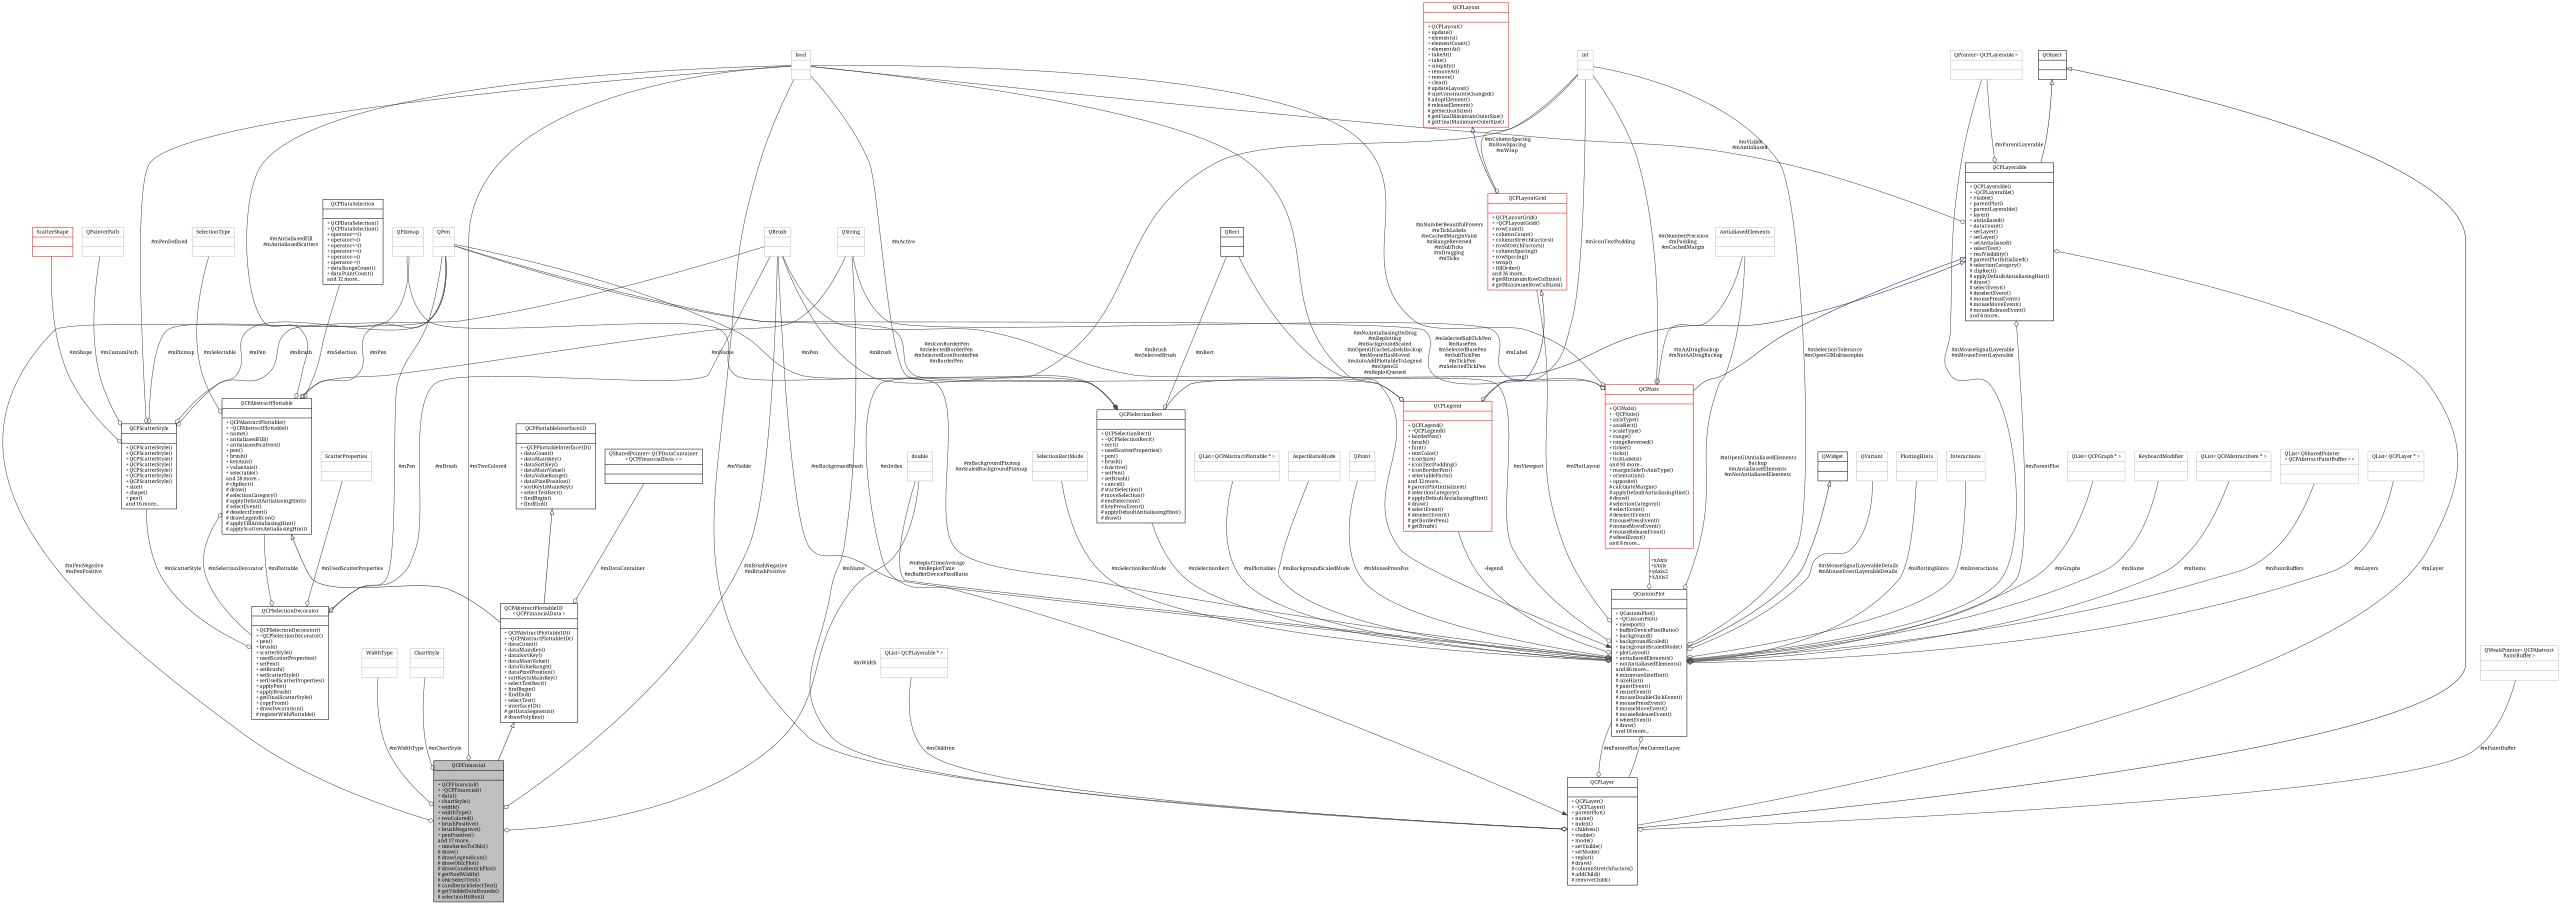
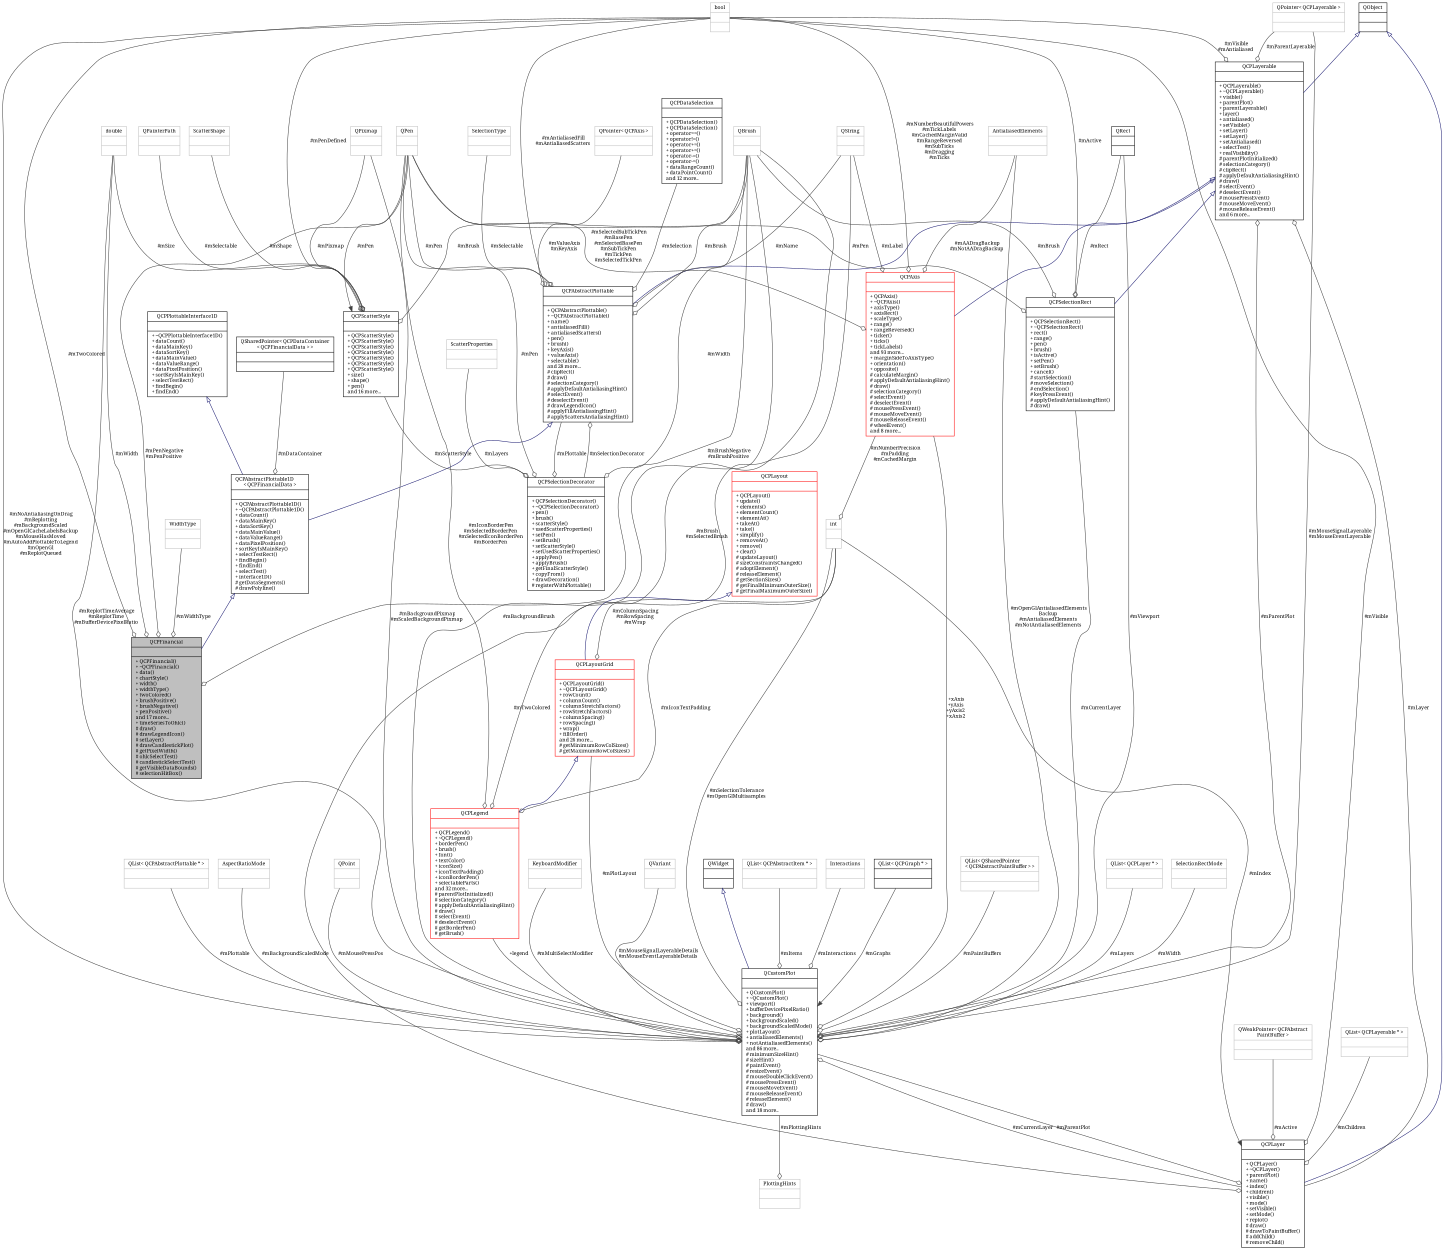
  digraph {
    fontname="Noto Serif"
    node [color=grey75 fillcolor=white fontname="Noto Serif" fontsize=10 shape=record style=filled]
    edge [color=grey25 fontname="Noto Serif" fontsize=10 labelfontname=Helvetica labelfontsize=10 style=solid arrowhead=odiamond]
-   n1 [color=black fillcolor=grey75 fontcolor=black height=0.2 label="{QCPFinancial\n||+ QCPFinancial()\l+ ~QCPFinancial()\l+ data()\l+ chartStyle()\l+ width()\l+ widthType()\l+ twoColored()\l+ brushPositive()\l+ brushNegative()\l+ penPositive()\land 17 more...\l+ timeSeriesToOhlc()\l# draw()\l# drawLegendIcon()\l# drawOhlcPlot()\l# drawCandlestickPlot()\l# getPixelWidth()\l# ohlcSelectTest()\l# candlestickSelectTest()\l# getVisibleDataBounds()\l# selectionHitBox()\l}" width=0.4]
+   n1 [color=black fillcolor=grey75 fontcolor=black height=0.2 label="{QCPFinancial\n||+ QCPFinancial()\l+ ~QCPFinancial()\l+ data()\l+ chartStyle()\l+ width()\l+ widthType()\l+ twoColored()\l+ brushPositive()\l+ brushNegative()\l+ penPositive()\land 17 more...\l+ timeSeriesToOhlc()\l# draw()\l# drawLegendIcon()\l# setLayer()\l# drawCandlestickPlot()\l# getPixelWidth()\l# ohlcSelectTest()\l# candlestickSelectTest()\l# getVisibleDataBounds()\l# selectionHitBox()\l}" width=0.4]
    n2 [color=black height=0.2 label="{QCPAbstractPlottable1D\l\< QCPFinancialData \>\n||+ QCPAbstractPlottable1D()\l+ ~QCPAbstractPlottable1D()\l+ dataCount()\l+ dataMainKey()\l+ dataSortKey()\l+ dataMainValue()\l+ dataValueRange()\l+ dataPixelPosition()\l+ sortKeyIsMainKey()\l+ selectTestRect()\l+ findBegin()\l+ findEnd()\l+ selectTest()\l+ interface1D()\l# getDataSegments()\l# drawPolyline()\l}" width=0.4]
    n3 [color=black height=0.2 label="{QCPAbstractPlottable\n||+ QCPAbstractPlottable()\l+ ~QCPAbstractPlottable()\l+ name()\l+ antialiasedFill()\l+ antialiasedScatters()\l+ pen()\l+ brush()\l+ keyAxis()\l+ valueAxis()\l+ selectable()\land 28 more...\l# clipRect()\l# draw()\l# selectionCategory()\l# applyDefaultAntialiasingHint()\l# selectEvent()\l# deselectEvent()\l# drawLegendIcon()\l# applyFillAntialiasingHint()\l# applyScattersAntialiasingHint()\l}" width=0.4]
    n4 [color=black height=0.2 label="{QCPSelectionDecorator\n||+ QCPSelectionDecorator()\l+ ~QCPSelectionDecorator()\l+ pen()\l+ brush()\l+ scatterStyle()\l+ usedScatterProperties()\l+ setPen()\l+ setBrush()\l+ setScatterStyle()\l+ setUsedScatterProperties()\l+ applyPen()\l+ applyBrush()\l+ getFinalScatterStyle()\l+ copyFrom()\l+ drawDecoration()\l# registerWithPlottable()\l}" width=0.4]
-   n5 [color=black height=0.2 label="{QCPLayerable\n||+ QCPLayerable()\l+ ~QCPLayerable()\l+ visible()\l+ parentPlot()\l+ parentLayerable()\l+ layer()\l+ antialiased()\l+ dataCount()\l+ setLayer()\l+ setLayer()\l+ setAntialiased()\l+ selectTest()\l+ realVisibility()\l# parentPlotInitialized()\l# selectionCategory()\l# clipRect()\l# applyDefaultAntialiasingHint()\l# draw()\l# selectEvent()\l# deselectEvent()\l# mousePressEvent()\l# mouseMoveEvent()\l# mouseReleaseEvent()\land 6 more...\l}" width=0.4]
-   n6 [color=black height=0.2 label="{QCPSelectionRect\n||+ QCPSelectionRect()\l+ ~QCPSelectionRect()\l+ rect()\l+ usedScatterProperties()\l+ pen()\l+ brush()\l+ isActive()\l+ setPen()\l+ setBrush()\l+ cancel()\l# startSelection()\l# moveSelection()\l# endSelection()\l# keyPressEvent()\l# applyDefaultAntialiasingHint()\l# draw()\l}" width=0.4]
+   n5 [color=black height=0.2 label="{QCPLayerable\n||+ QCPLayerable()\l+ ~QCPLayerable()\l+ visible()\l+ parentPlot()\l+ parentLayerable()\l+ layer()\l+ antialiased()\l+ setVisible()\l+ setLayer()\l+ setLayer()\l+ setAntialiased()\l+ selectTest()\l+ realVisibility()\l# parentPlotInitialized()\l# selectionCategory()\l# clipRect()\l# applyDefaultAntialiasingHint()\l# draw()\l# selectEvent()\l# deselectEvent()\l# mousePressEvent()\l# mouseMoveEvent()\l# mouseReleaseEvent()\land 6 more...\l}" width=0.4]
+   n6 [color=black height=0.2 label="{QCPSelectionRect\n||+ QCPSelectionRect()\l+ ~QCPSelectionRect()\l+ rect()\l+ range()\l+ pen()\l+ brush()\l+ isActive()\l+ setPen()\l+ setBrush()\l+ cancel()\l# startSelection()\l# moveSelection()\l# endSelection()\l# keyPressEvent()\l# applyDefaultAntialiasingHint()\l# draw()\l}" width=0.4]
    n7 [color=red height=0.2 label="{QCPAxis\n||+ QCPAxis()\l+ ~QCPAxis()\l+ axisType()\l+ axisRect()\l+ scaleType()\l+ range()\l+ rangeReversed()\l+ ticker()\l+ ticks()\l+ tickLabels()\land 93 more...\l+ marginSideToAxisType()\l+ orientation()\l+ opposite()\l# calculateMargin()\l# applyDefaultAntialiasingHint()\l# draw()\l# selectionCategory()\l# selectEvent()\l# deselectEvent()\l# mousePressEvent()\l# mouseMoveEvent()\l# mouseReleaseEvent()\l# wheelEvent()\land 8 more...\l}" width=0.4]
-   n8 [color=black height=0.2 label="{QCustomPlot\n||+ QCustomPlot()\l+ ~QCustomPlot()\l+ viewport()\l+ bufferDevicePixelRatio()\l+ background()\l+ backgroundScaled()\l+ backgroundScaledMode()\l+ plotLayout()\l+ antialiasedElements()\l+ notAntialiasedElements()\land 86 more...\l# minimumSizeHint()\l# sizeHint()\l# paintEvent()\l# resizeEvent()\l# mouseDoubleClickEvent()\l# mousePressEvent()\l# mouseMoveEvent()\l# mouseReleaseEvent()\l# wheelEvent()\l# draw()\land 18 more...\l}" width=0.4]
+   n8 [color=black height=0.2 label="{QCustomPlot\n||+ QCustomPlot()\l+ ~QCustomPlot()\l+ viewport()\l+ bufferDevicePixelRatio()\l+ background()\l+ backgroundScaled()\l+ backgroundScaledMode()\l+ plotLayout()\l+ antialiasedElements()\l+ notAntialiasedElements()\land 86 more...\l# minimumSizeHint()\l# sizeHint()\l# paintEvent()\l# resizeEvent()\l# mouseDoubleClickEvent()\l# mousePressEvent()\l# mouseMoveEvent()\l# mouseReleaseEvent()\l# releaseElement()\l# draw()\land 18 more...\l}" width=0.4]
    n9 [color=black height=0.2 label="{QObject\n||}" width=0.4]
-   n10 [color=black height=0.2 label="{QCPLayer\n||+ QCPLayer()\l+ ~QCPLayer()\l+ parentPlot()\l+ name()\l+ index()\l+ children()\l+ visible()\l+ mode()\l+ setVisible()\l+ setMode()\l+ replot()\l# draw()\l# columnStretchFactors()\l# addChild()\l# removeChild()\l}" width=0.4]
+   n10 [color=black height=0.2 label="{QCPLayer\n||+ QCPLayer()\l+ ~QCPLayer()\l+ parentPlot()\l+ name()\l+ index()\l+ children()\l+ visible()\l+ mode()\l+ setVisible()\l+ setMode()\l+ replot()\l# draw()\l# drawToPaintBuffer()\l# addChild()\l# removeChild()\l}" width=0.4]
    n11 [height=0.2 label="{QString\n||}" width=0.4]
    n12 [height=0.2 label="{int\n||}" width=0.4]
    n13 [color=red height=0.2 label="{QCPLayoutGrid\n||+ QCPLayoutGrid()\l+ ~QCPLayoutGrid()\l+ rowCount()\l+ columnCount()\l+ columnStretchFactors()\l+ rowStretchFactors()\l+ columnSpacing()\l+ rowSpacing()\l+ wrap()\l+ fillOrder()\land 26 more...\l# getMinimumRowColSizes()\l# getMaximumRowColSizes()\l}" width=0.4]
    n14 [color=red height=0.2 label="{QCPLegend\n||+ QCPLegend()\l+ ~QCPLegend()\l+ borderPen()\l+ brush()\l+ font()\l+ textColor()\l+ iconSize()\l+ iconTextPadding()\l+ iconBorderPen()\l+ selectableParts()\land 32 more...\l# parentPlotInitialized()\l# selectionCategory()\l# applyDefaultAntialiasingHint()\l# draw()\l# selectEvent()\l# deselectEvent()\l# getBorderPen()\l# getBrush()\l}" width=0.4]
    n15 [height=0.2 label="{QWeakPointer\< QCPAbstract\lPaintBuffer \>\n||}" width=0.4]
    n16 [height=0.2 label="{bool\n||}" width=0.4]
    n17 [color=black height=0.2 label="{QCPScatterStyle\n||+ QCPScatterStyle()\l+ QCPScatterStyle()\l+ QCPScatterStyle()\l+ QCPScatterStyle()\l+ QCPScatterStyle()\l+ QCPScatterStyle()\l+ QCPScatterStyle()\l+ size()\l+ shape()\l+ pen()\land 16 more...\l}" width=0.4]
    n18 [color=black height=0.2 label="{QWidget\n||}" width=0.4]
    n19 [color=red height=0.2 label="{QCPLayout\n||+ QCPLayout()\l+ update()\l+ elements()\l+ elementCount()\l+ elementAt()\l+ takeAt()\l+ take()\l+ simplify()\l+ removeAt()\l+ remove()\l+ clear()\l# updateLayout()\l# sizeConstraintsChanged()\l# adoptElement()\l# releaseElement()\l# getSectionSizes()\l# getFinalMinimumOuterSize()\l# getFinalMaximumOuterSize()\l}" width=0.4]
    n20 [height=0.2 label="{QVariant\n||}" width=0.4]
    n21 [height=0.2 label="{PlottingHints\n||}" width=0.4]
    n22 [height=0.2 label="{Interactions\n||}" width=0.4]
    n23 [height=0.2 label="{double\n||}" width=0.4]
    n24 [height=0.2 label="{QPen\n||}" width=0.4]
    n25 [height=0.2 label="{QBrush\n||}" width=0.4]
    n26 [color=black height=0.2 label="{QRect\n||}" width=0.4]
-   n27 [height=0.2 label="{QList\< QCPGraph * \>\n||}" width=0.4]
+   n27 [color=black height=0.2 label="{QList\< QCPGraph * \>\n||}" width=0.4]
    n28 [height=0.2 label="{KeyboardModifier\n||}" width=0.4]
    n29 [height=0.2 label="{QList\< QCPAbstractItem * \>\n||}" width=0.4]
    n30 [height=0.2 label="{QList\< QSharedPointer\l\< QCPAbstractPaintBuffer \> \>\n||}" width=0.4]
    n31 [height=0.2 label="{AntialiasedElements\n||}" width=0.4]
    n32 [height=0.2 label="{QList\< QCPLayer * \>\n||}" width=0.4]
    n33 [height=0.2 label="{SelectionRectMode\n||}" width=0.4]
    n34 [height=0.2 label="{QPixmap\n||}" width=0.4]
    n35 [height=0.2 label="{QPointer\< QCPLayerable \>\n||}" width=0.4]
    n36 [height=0.2 label="{QList\< QCPAbstractPlottable * \>\n||}" width=0.4]
    n37 [height=0.2 label="{AspectRatioMode\n||}" width=0.4]
    n38 [height=0.2 label="{QPoint\n||}" width=0.4]
    n39 [height=0.2 label="{QList\< QCPLayerable * \>\n||}" width=0.4]
+   n40 [height=0.2 label="{QPointer\< QCPAxis \>\n||}" width=0.4]
    n41 [color=black height=0.2 label="{QCPDataSelection\n||+ QCPDataSelection()\l+ QCPDataSelection()\l+ operator==()\l+ operator!=()\l+ operator+=()\l+ operator+=()\l+ operator-=()\l+ operator-=()\l+ dataRangeCount()\l+ dataPointCount()\land 12 more...\l}" width=0.4]
    n42 [height=0.2 label="{SelectionType\n||}" width=0.4]
    n43 [height=0.2 label="{ScatterProperties\n||}" width=0.4]
-   n44 [color=red height=0.2 label="{ScatterShape\n||}" width=0.4]
+   n44 [height=0.2 label="{ScatterShape\n||}" width=0.4]
    n45 [height=0.2 label="{QPainterPath\n||}" width=0.4]
    n46 [color=black height=0.2 label="{QCPPlottableInterface1D\n||+ ~QCPPlottableInterface1D()\l+ dataCount()\l+ dataMainKey()\l+ dataSortKey()\l+ dataMainValue()\l+ dataValueRange()\l+ dataPixelPosition()\l+ sortKeyIsMainKey()\l+ selectTestRect()\l+ findBegin()\l+ findEnd()\l}" width=0.4]
    n47 [color=black height=0.2 label="{QSharedPointer\< QCPDataContainer\l\< QCPFinancialData \> \>\n||}" width=0.4]
    n48 [height=0.2 label="{WidthType\n||}" width=0.4]
-   n49 [height=0.2 label="{ChartStyle\n||}" width=0.4]
    n2 -> n1 [arrowtail=onormal color=midnightblue dir=back arrowhead=""]
    n3 -> n2 [arrowtail=onormal color=midnightblue dir=back arrowhead=""]
    n3 -> n4 [label=" #mPlottable"]
    n4 -> n3 [label=" #mSelectionDecorator"]
+   n5 -> n3 [arrowtail=onormal color=midnightblue dir=back arrowhead=""]
    n5 -> n6 [arrowtail=onormal color=midnightblue dir=back arrowhead=""]
    n5 -> n7 [arrowtail=onormal color=midnightblue dir=back arrowhead=""]
-   n6 -> n8 [label=" #mSelectionRect"]
+   n6 -> n8 [label=" #mCurrentLayer"]
    n7 -> n8 [label=" +xAxis\n+yAxis\n+yAxis2\n+xAxis2"]
    n8 -> n5 [label=" #mParentPlot"]
    n8 -> n10 [label=" #mParentPlot"]
    n9 -> n5 [arrowtail=onormal color=midnightblue dir=back arrowhead=""]
    n9 -> n10 [arrowtail=onormal color=midnightblue dir=back arrowhead=""]
    n10 -> n5 [label=" #mLayer"]
    n10 -> n8 [label=" #mCurrentLayer"]
    n11 -> n3 [label=" #mName"]
    n11 -> n7 [label=" #mLabel"]
-   n11 -> n10 [label=" #mName"]
-   n12 -> n7 [label=" #mNumberPrecision\n#mPadding\n#mCachedMargin"]
+   n11 -> n10 [label=" #mTwoColored"]
+   n7 -> n12 [label=" #mNumberPrecision\n#mPadding\n#mCachedMargin"]
    n12 -> n8 [label=" #mSelectionTolerance\n#mOpenGlMultisamples"]
    n12 -> n10 [arrowhead=normal label=" #mIndex"]
    n12 -> n13 [label=" #mColumnSpacing\n#mRowSpacing\n#mWrap"]
    n12 -> n14 [label=" #mIconTextPadding"]
    n13 -> n8 [label=" #mPlotLayout"]
    n13 -> n14 [arrowtail=onormal color=midnightblue dir=back arrowhead=""]
    n14 -> n8 [label=" +legend"]
-   n15 -> n10 [label=" #mPaintBuffer"]
+   n15 -> n10 [label=" #mActive"]
    n16 -> n1 [label=" #mTwoColored"]
    n16 -> n3 [label=" #mAntialiasedFill\n#mAntialiasedScatters"]
    n16 -> n5 [label=" #mVisible\n#mAntialiased"]
    n16 -> n6 [label=" #mActive"]
    n16 -> n7 [label=" #mNumberBeautifulPowers\n#mTickLabels\n#mCachedMarginValid\n#mRangeReversed\n#mSubTicks\n#mDragging\n#mTicks"]
-   n16 -> n8 [arrowhead=normal label=" #mNoAntialiasingOnDrag\n#mReplotting\n#mBackgroundScaled\n#mOpenGlCacheLabelsBackup\n#mMouseHasMoved\n#mAutoAddPlottableToLegend\n#mOpenGl\n#mReplotQueued"]
+   n16 -> n8 [label=" #mNoAntialiasingOnDrag\n#mReplotting\n#mBackgroundScaled\n#mOpenGlCacheLabelsBackup\n#mMouseHasMoved\n#mAutoAddPlottableToLegend\n#mOpenGl\n#mReplotQueued"]
    n16 -> n10 [label=" #mVisible"]
    n16 -> n17 [label=" #mPenDefined"]
    n17 -> n4 [label=" #mScatterStyle"]
    n18 -> n8 [arrowtail=onormal color=midnightblue dir=back arrowhead=""]
    n19 -> n13 [arrowtail=onormal color=midnightblue dir=back arrowhead=""]
    n20 -> n8 [label=" #mMouseSignalLayerableDetails\n#mMouseEventLayerableDetails"]
-   n21 -> n8 [label=" #mPlottingHints"]
+   n8 -> n21 [label=" #mPlottingHints"]
    n22 -> n8 [label=" #mInteractions"]
    n23 -> n1 [label=" #mWidth"]
    n23 -> n8 [label=" #mReplotTimeAverage\n#mReplotTime\n#mBufferDevicePixelRatio"]
+   n23 -> n17 [label=" #mSize"]
    n24 -> n1 [label=" #mPenNegative\n#mPenPositive"]
    n24 -> n3 [label=" #mPen"]
    n24 -> n4 [label=" #mPen"]
-   n24 -> n6 [arrowhead=normal label=" #mPen"]
+   n24 -> n6 [label=" #mPen"]
    n24 -> n7 [label=" #mSelectedSubTickPen\n#mBasePen\n#mSelectedBasePen\n#mSubTickPen\n#mTickPen\n#mSelectedTickPen"]
    n24 -> n14 [label=" #mIconBorderPen\n#mSelectedBorderPen\n#mSelectedIconBorderPen\n#mBorderPen"]
-   n24 -> n17 [label=" #mPen"]
+   n24 -> n17 [arrowhead=normal label=" #mPen"]
    n25 -> n1 [label=" #mBrushNegative\n#mBrushPositive"]
-   n25 -> n4 [label=" #mBrush"]
+   n25 -> n3 [label=" #mBrush"]
+   n25 -> n4 [label=" #mWidth"]
    n25 -> n6 [label=" #mBrush"]
    n25 -> n8 [label=" #mBackgroundBrush"]
    n25 -> n14 [label=" #mBrush\n#mSelectedBrush"]
    n25 -> n17 [label=" #mBrush"]
    n26 -> n6 [label=" #mRect"]
    n26 -> n8 [label=" #mViewport"]
-   n27 -> n8 [label=" #mGraphs"]
-   n28 -> n8 [label=" #mName"]
+   n27 -> n8 [arrowhead=normal label=" #mGraphs"]
+   n28 -> n8 [label=" #mMultiSelectModifier"]
    n29 -> n8 [label=" #mItems"]
    n30 -> n8 [label=" #mPaintBuffers"]
    n31 -> n7 [label=" #mAADragBackup\n#mNotAADragBackup"]
    n31 -> n8 [label=" #mOpenGlAntialiasedElements\lBackup\n#mAntialiasedElements\n#mNotAntialiasedElements"]
    n32 -> n8 [label=" #mLayers"]
-   n33 -> n8 [label=" #mSelectionRectMode"]
+   n33 -> n8 [label=" #mWidth"]
    n34 -> n8 [label=" #mBackgroundPixmap\n#mScaledBackgroundPixmap"]
    n34 -> n17 [label=" #mPixmap"]
    n35 -> n5 [label=" #mParentLayerable"]
    n35 -> n8 [label=" #mMouseSignalLayerable\n#mMouseEventLayerable"]
-   n36 -> n8 [label=" #mPlottables"]
+   n36 -> n8 [label=" #mPlottable"]
    n37 -> n8 [label=" #mBackgroundScaledMode"]
    n38 -> n8 [label=" #mMousePressPos"]
    n39 -> n10 [label=" #mChildren"]
+   n40 -> n3 [label=" #mValueAxis\n#mKeyAxis"]
    n41 -> n3 [label=" #mSelection"]
    n42 -> n3 [label=" #mSelectable"]
-   n43 -> n4 [label=" #mUsedScatterProperties"]
+   n43 -> n4 [label=" #mLayers"]
    n44 -> n17 [label=" #mShape"]
-   n45 -> n17 [label=" #mCustomPath"]
+   n45 -> n17 [label=" #mSelectable"]
    n46 -> n2 [arrowtail=onormal color=midnightblue dir=back arrowhead=""]
    n47 -> n2 [label=" #mDataContainer"]
    n48 -> n1 [label=" #mWidthType"]
-   n49 -> n1 [label=" #mChartStyle"]
  }
